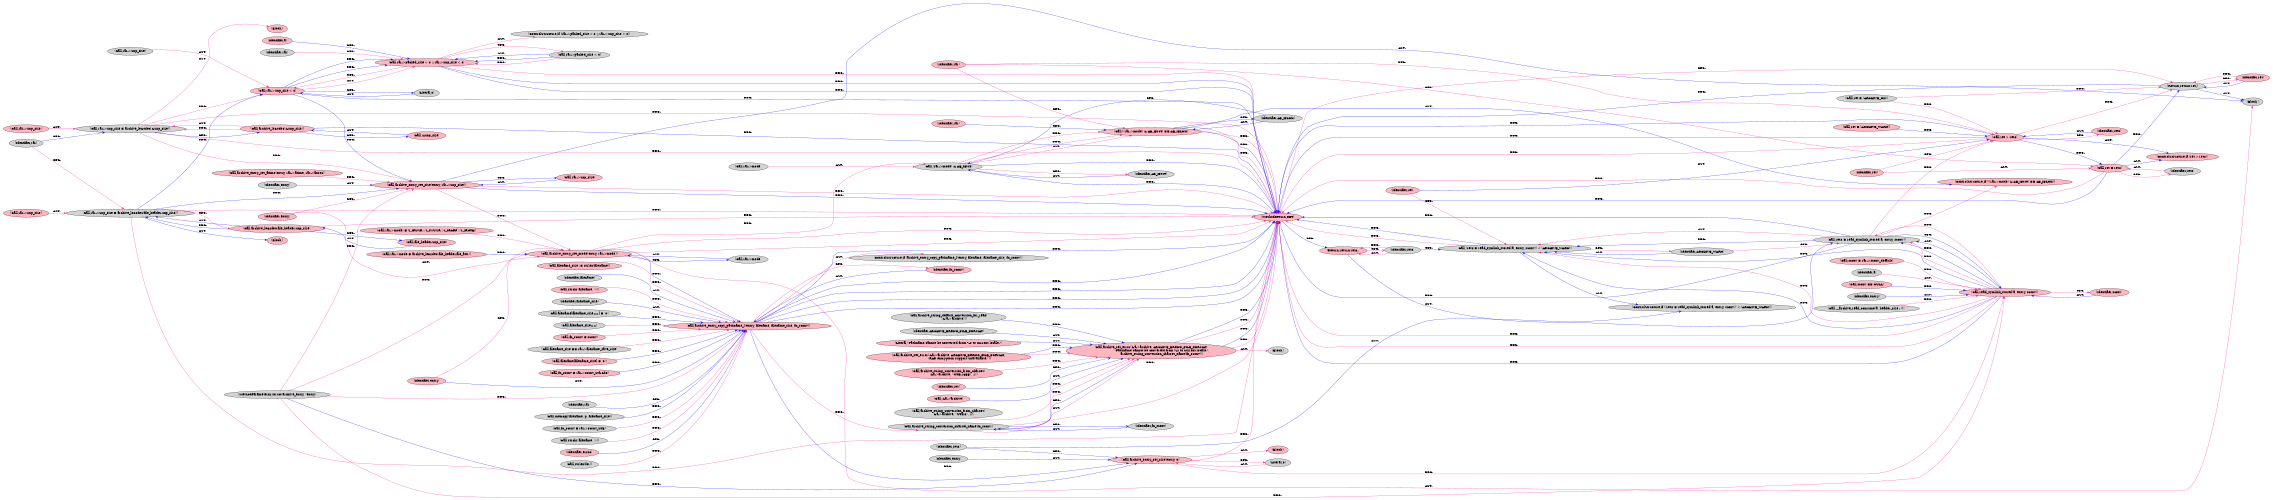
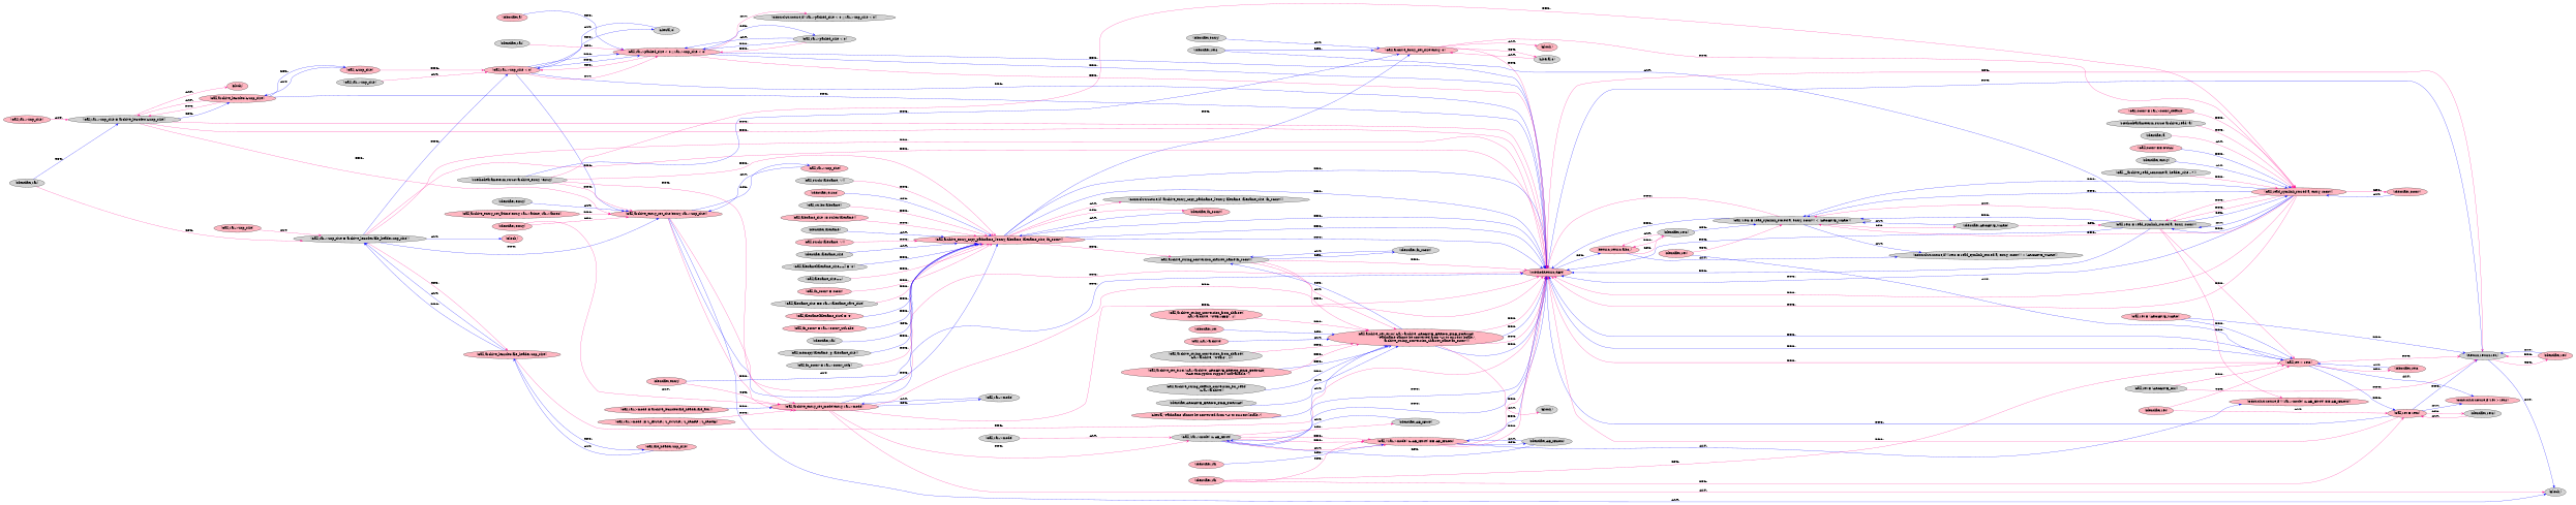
  digraph {
    rankdir=LR
    node [fillcolor=lightpink style=filled]
    edge [arrowhead=vee color=blue]
    n1 [label="(Call,rar->unp_size < 0)"]
    n2 [label="(Call,rar->packed_size < 0 || rar->unp_size < 0)"]
    n3 [label="(Call,archive_entry_set_size(entry, rar->unp_size))"]
    n4 [label="(MethodReturn,RET)"]
    n5 [fillcolor=lightgrey label="(Literal,0)"]
    n6 [fillcolor=lightgrey label="(Call,rar->packed_size < 0)"]
    n7 [fillcolor=lightgrey label="(ControlStructure,if (rar->packed_size < 0 || rar->unp_size < 0))"]
    n8 [label="(Call,archive_entry_set_mode(entry, rar->mode))"]
    n9 [fillcolor=lightgrey label="(Block,)"]
    n10 [label="(Call,rar->unp_size)"]
-   n11 [label="(Return,return ret2;)"]
+   n11 [label="(Return,return file2;)"]
    n12 [fillcolor=lightgrey label="(Return,return ret;)"]
    n13 [fillcolor=lightgrey label="(Call,rar->unp_size = archive_le64dec(&unp_size))"]
    n14 [label="(Call,archive_le64dec(&unp_size))"]
    n15 [label="(Block,)"]
    n16 [label="(Call,&unp_size)"]
    n17 [fillcolor=lightgrey label="(Call,rar->unp_size = archive_le32dec(file_header.unp_size))"]
    n18 [label="(Call,archive_le32dec(file_header.unp_size))"]
    n19 [label="(Block,)"]
    n20 [label="(Call,file_header.unp_size)"]
    n21 [label="(Call,archive_entry_copy_pathname_l(entry, filename, filename_size, fn_sconv))"]
    n22 [fillcolor=lightgrey label="(Call,(rar->mode) & AE_IFMT)"]
    n23 [fillcolor=lightgrey label="(Call,rar->mode)"]
    n24 [fillcolor=lightgrey label="(Call,archive_string_conversion_charset_name(fn_sconv))"]
    n25 [label="(Call,archive_entry_set_size(entry, 0))"]
    n26 [label="(Identifier,fn_sconv)"]
    n27 [fillcolor=lightgrey label="(ControlStructure,if (archive_entry_copy_pathname_l(entry, filename, filename_size, fn_sconv)))"]
    n28 [label="(Call,((rar->mode) & AE_IFMT) == AE_IFLNK)"]
    n29 [fillcolor=lightgrey label="(Identifier,AE_IFMT)"]
    n30 [label="(Call,archive_set_error(&a->archive, ARCHIVE_ERRNO_FILE_FORMAT,\n                      \"Pathname cannot be converted from %s to current locale.\",\n                      archive_string_conversion_charset_name(fn_sconv)))"]
    n31 [fillcolor=lightgrey label="(Identifier,fn_sconv)"]
    n32 [label="(Call,read_symlink_stored(a, entry, sconv))"]
    n33 [fillcolor=lightgrey label="(Literal,0)"]
    n34 [label="(Block,)"]
    n35 [fillcolor=lightgrey label="(Block,)"]
    n36 [fillcolor=lightgrey label="(Call,(ret2 = read_symlink_stored(a, entry, sconv)) < (ARCHIVE_WARN))"]
    n37 [fillcolor=lightgrey label="(Call,ret2 = read_symlink_stored(a, entry, sconv))"]
    n38 [label="(Identifier,sconv)"]
    n39 [fillcolor=lightgrey label="(ControlStructure,if ((ret2 = read_symlink_stored(a, entry, sconv)) < (ARCHIVE_WARN)))"]
    n40 [fillcolor=lightgrey label="(Identifier,ARCHIVE_WARN)"]
    n41 [label="(Call,ret > ret2)"]
    n42 [label="(ControlStructure,if (((rar->mode) & AE_IFMT) == AE_IFLNK))"]
    n43 [fillcolor=lightgrey label="(Identifier,ret2)"]
    n44 [label="(Call,ret = ret2)"]
    n45 [label="(ControlStructure,if (ret > ret2))"]
    n46 [label="(Identifier,ret2)"]
    n47 [fillcolor=lightgrey label="(Identifier,ret2)"]
    n48 [label="(Identifier,ret)"]
    n49 [fillcolor=lightgrey label="(Identifier,AE_IFLNK)"]
    n50 [label="(Call,sconv = rar->sconv_default)"]
    n51 [label="(Call,&a->archive)"]
    n52 [fillcolor=lightgrey label="(Identifier,entry)"]
    n53 [fillcolor=lightgrey label="(Call,rar->unp_size)"]
    n54 [fillcolor=lightgrey label="(Call,memcpy(filename, p, filename_size))"]
    n55 [fillcolor=lightgrey label="(Call,archive_string_conversion_from_charset(\n           &a->archive, \"UTF-8\", 1))"]
    n56 [label="(Identifier,rar)"]
+   n57 [fillcolor=lightgrey label="(MethodParameterIn,struct archive_read *a)"]
    n58 [label="(Call,ret = (ARCHIVE_WARN))"]
    n59 [fillcolor=lightgrey label="(Identifier,a)"]
    n60 [fillcolor=lightgrey label="(Call,fn_sconv = rar->sconv_utf8)"]
    n61 [fillcolor=lightgrey label="(Call,strchr(filename, '\\'))"]
    n62 [label="(Identifier,a)"]
    n63 [label="(Call,rar->unp_size)"]
    n64 [label="(Call,sconv == NULL)"]
    n65 [label="(Identifier,errno)"]
    n66 [fillcolor=lightgrey label="(Call,archive_string_default_conversion_for_read(\n            &(a->archive)))"]
-   n67 [fillcolor=lightgrey label="(Call,strlen(for))"]
+   n67 [fillcolor=lightgrey label="(Call,strlen(filename))"]
    n68 [label="(Call,filename_size != strlen(filename))"]
    n69 [fillcolor=lightgrey label="(Identifier,filename)"]
    n70 [fillcolor=lightgrey label="(Identifier,ARCHIVE_ERRNO_FILE_FORMAT)"]
    n71 [label="(Call,archive_entry_set_atime(entry, rar->atime, rar->ansec))"]
    n72 [label="(Call,strchr(filename, '\\'))"]
    n73 [label="(Literal,\"Pathname cannot be converted from %s to current locale.\")"]
    n74 [label="(Call,rar->mode |= S_IRUSR | S_IWUSR | S_IRGRP | S_IROTH)"]
    n75 [fillcolor=lightgrey label="(Identifier,filename_size)"]
    n76 [fillcolor=lightgrey label="(Call,filename[filename_size++] = '\0')"]
    n77 [fillcolor=lightgrey label="(Identifier,ret2)"]
    n78 [label="(Call,archive_set_error(&a->archive, ARCHIVE_ERRNO_FILE_FORMAT,\n                      \"RAR encryption support unavailable.\"))"]
    n79 [fillcolor=lightgrey label="(MethodParameterIn,struct archive_entry *entry)"]
    n80 [label="(Identifier,rar)"]
    n81 [fillcolor=lightgrey label="(Call,ret = (ARCHIVE_OK))"]
    n82 [fillcolor=lightgrey label="(Identifier,entry)"]
    n83 [fillcolor=lightgrey label="(Call,filename_size++)"]
    n84 [label="(Call,fn_sconv = sconv)"]
    n85 [label="(Identifier,ret)"]
    n86 [label="(Call,archive_string_conversion_from_charset(\n           &a->archive, \"UTF-16BE\", 1))"]
    n87 [label="(Identifier,ret)"]
    n88 [fillcolor=lightgrey label="(Identifier,rar)"]
    n89 [fillcolor=lightgrey label="(Call,filename_size == rar->filename_save_size)"]
    n90 [label="(Call,filename[filename_size] = '\0')"]
    n91 [label="(Identifier,entry)"]
    n92 [label="(Identifier,entry)"]
    n93 [fillcolor=lightgrey label="(Call,__archive_read_consume(a, header_size - 7))"]
    n94 [label="(Identifier,ret)"]
    n95 [label="(Call,rar->unp_size)"]
    n96 [label="(Call,fn_sconv = rar->sconv_utf16be)"]
    n97 [fillcolor=lightgrey label="(Identifier,entry)"]
    n98 [fillcolor=lightgrey label="(Identifier,rar)"]
    n99 [fillcolor=lightgrey label="(Call,rar->mode)"]
    n100 [label="(Call,rar->mode = archive_le32dec(file_header.file_attr))"]
    n101 [fillcolor=lightgrey label="(Identifier,rar)"]
    n1 -> n2 [arrowhead=normal color=deeppink label="AST: "]
    n1 -> n2 [arrowhead=normal label="DDG: "]
    n1 -> n2 [label="DDG: "]
    n1 -> n3 [label="DDG: "]
    n1 -> n4 [label="DDG: "]
    n1 -> n5 [arrowhead=normal label="CFG: "]
    n2 -> n1 [arrowhead=normal color=deeppink label="CFG: "]
    n2 -> n4 [arrowhead=normal label="DDG: "]
    n2 -> n4 [arrowhead=normal label="DDG: "]
    n2 -> n4 [arrowhead=normal color=deeppink label="DDG: "]
-   n2 -> n6 [color=deeppink label="CFG: "]
+   n2 -> n6 [label="CFG: "]
    n2 -> n7 [color=deeppink label="AST: "]
    n3 -> n4 [color=deeppink label="DDG: "]
    n3 -> n4 [label="DDG: "]
    n3 -> n8 [color=deeppink label="DDG: "]
    n3 -> n9 [label="AST: "]
    n3 -> n10 [label="CFG: "]
    n4 -> n11 [arrowhead=normal label="CFG: "]
    n4 -> n12 [color=deeppink label="CFG: "]
    n5 -> n1 [label="AST: "]
    n6 -> n2 [arrowhead=normal label="AST: "]
    n6 -> n2 [label="DDG: "]
    n6 -> n2 [arrowhead=normal color=deeppink label="DDG: "]
    n8 -> n4 [color=deeppink label="DDG: "]
    n8 -> n4 [color=deeppink label="DDG: "]
    n8 -> n9 [arrowhead=normal color=deeppink label="AST: "]
    n8 -> n21 [arrowhead=normal label="DDG: "]
    n8 -> n22 [color=deeppink label="DDG: "]
    n8 -> n23 [arrowhead=normal label="CFG: "]
    n10 -> n3 [arrowhead=normal label="AST: "]
    n11 -> n39 [label="AST: "]
    n11 -> n43 [color=deeppink label="CFG: "]
    n12 -> n4 [arrowhead=normal label="DDG: "]
    n12 -> n9 [arrowhead=normal label="AST: "]
    n12 -> n48 [color=deeppink label="CFG: "]
-   n13 -> n1 [color=deeppink label="DDG: "]
+   n16 -> n1 [color=deeppink label="DDG: "]
    n13 -> n3 [color=deeppink label="DDG: "]
    n13 -> n4 [color=deeppink label="DDG: "]
    n13 -> n4 [arrowhead=normal color=deeppink label="DDG: "]
    n13 -> n14 [arrowhead=normal label="CFG: "]
    n13 -> n15 [color=deeppink label="AST: "]
    n14 -> n4 [arrowhead=normal label="DDG: "]
    n14 -> n13 [arrowhead=normal color=deeppink label="AST: "]
    n14 -> n13 [color=deeppink label="DDG: "]
    n14 -> n16 [label="CFG: "]
    n16 -> n14 [label="AST: "]
    n17 -> n1 [label="DDG: "]
    n17 -> n3 [arrowhead=normal label="DDG: "]
    n17 -> n4 [color=deeppink label="DDG: "]
    n17 -> n4 [color=deeppink label="DDG: "]
    n17 -> n18 [arrowhead=normal color=deeppink label="CFG: "]
    n17 -> n19 [arrowhead=normal label="AST: "]
    n18 -> n4 [arrowhead=normal color=deeppink label="DDG: "]
    n18 -> n17 [label="AST: "]
    n18 -> n17 [arrowhead=normal label="DDG: "]
    n18 -> n20 [arrowhead=normal label="CFG: "]
    n20 -> n18 [label="AST: "]
    n21 -> n4 [arrowhead=normal label="DDG: "]
    n21 -> n4 [label="DDG: "]
    n21 -> n4 [label="DDG: "]
    n21 -> n4 [arrowhead=normal label="DDG: "]
    n21 -> n4 [label="DDG: "]
    n21 -> n24 [color=deeppink label="DDG: "]
    n21 -> n25 [arrowhead=normal label="DDG: "]
    n21 -> n26 [arrowhead=normal color=deeppink label="CFG: "]
    n21 -> n27 [arrowhead=normal color=deeppink label="AST: "]
    n22 -> n4 [label="DDG: "]
    n22 -> n4 [label="DDG: "]
    n22 -> n28 [arrowhead=normal color=deeppink label="AST: "]
    n22 -> n28 [arrowhead=normal color=deeppink label="DDG: "]
    n22 -> n28 [arrowhead=normal color=deeppink label="DDG: "]
    n22 -> n29 [arrowhead=normal color=deeppink label="CFG: "]
    n23 -> n8 [label="AST: "]
    n24 -> n4 [color=deeppink label="DDG: "]
    n24 -> n30 [arrowhead=normal color=deeppink label="AST: "]
    n24 -> n30 [arrowhead=normal color=deeppink label="DDG: "]
    n24 -> n31 [label="CFG: "]
    n25 -> n4 [arrowhead=normal color=deeppink label="DDG: "]
    n25 -> n32 [color=deeppink label="DDG: "]
    n25 -> n33 [arrowhead=normal color=deeppink label="CFG: "]
    n25 -> n34 [color=deeppink label="AST: "]
    n26 -> n21 [label="AST: "]
    n28 -> n4 [arrowhead=normal color=deeppink label="DDG: "]
    n28 -> n4 [arrowhead=normal label="DDG: "]
    n28 -> n4 [color=deeppink label="DDG: "]
    n28 -> n42 [arrowhead=normal label="AST: "]
    n28 -> n49 [label="CFG: "]
    n29 -> n22 [label="AST: "]
    n30 -> n4 [label="DDG: "]
    n30 -> n4 [color=deeppink label="DDG: "]
    n30 -> n4 [arrowhead=normal label="DDG: "]
    n30 -> n4 [color=deeppink label="DDG: "]
    n30 -> n24 [label="CFG: "]
    n30 -> n35 [color=deeppink label="AST: "]
    n31 -> n24 [label="AST: "]
    n32 -> n4 [arrowhead=normal label="DDG: "]
    n32 -> n4 [arrowhead=normal color=deeppink label="DDG: "]
    n32 -> n4 [arrowhead=normal color=deeppink label="DDG: "]
    n32 -> n36 [arrowhead=normal label="DDG: "]
    n32 -> n36 [arrowhead=normal color=deeppink label="DDG: "]
    n32 -> n36 [arrowhead=normal label="DDG: "]
    n32 -> n37 [arrowhead=normal label="AST: "]
    n32 -> n37 [arrowhead=normal label="DDG: "]
    n32 -> n37 [color=deeppink label="DDG: "]
    n32 -> n37 [arrowhead=normal color=deeppink label="DDG: "]
    n32 -> n38 [arrowhead=normal color=deeppink label="CFG: "]
    n33 -> n25 [arrowhead=normal color=deeppink label="AST: "]
    n36 -> n4 [color=deeppink label="DDG: "]
    n36 -> n4 [label="DDG: "]
    n36 -> n39 [label="AST: "]
    n36 -> n40 [arrowhead=normal color=deeppink label="CFG: "]
    n37 -> n4 [arrowhead=normal label="DDG: "]
    n37 -> n4 [arrowhead=normal label="DDG: "]
    n37 -> n32 [arrowhead=normal label="CFG: "]
    n37 -> n36 [arrowhead=normal color=deeppink label="AST: "]
    n37 -> n36 [arrowhead=normal label="DDG: "]
    n37 -> n41 [color=deeppink label="DDG: "]
    n37 -> n42 [color=deeppink label="DDG: "]
    n38 -> n32 [label="AST: "]
    n40 -> n36 [label="AST: "]
    n40 -> n37 [arrowhead=normal color=deeppink label="CFG: "]
    n41 -> n4 [arrowhead=normal label="DDG: "]
    n41 -> n4 [label="DDG: "]
    n41 -> n4 [color=deeppink label="DDG: "]
    n41 -> n12 [color=deeppink label="DDG: "]
    n41 -> n44 [arrowhead=normal label="DDG: "]
    n41 -> n45 [label="AST: "]
    n41 -> n46 [color=deeppink label="CFG: "]
    n43 -> n11 [color=deeppink label="AST: "]
    n43 -> n11 [arrowhead=normal color=deeppink label="DDG: "]
    n43 -> n36 [arrowhead=normal label="CFG: "]
    n44 -> n4 [arrowhead=normal label="DDG: "]
    n44 -> n4 [arrowhead=normal color=deeppink label="DDG: "]
    n44 -> n12 [label="DDG: "]
    n44 -> n45 [arrowhead=normal label="AST: "]
    n44 -> n47 [color=deeppink label="CFG: "]
    n46 -> n41 [arrowhead=normal label="AST: "]
    n47 -> n44 [arrowhead=normal color=deeppink label="AST: "]
    n48 -> n12 [label="AST: "]
    n48 -> n12 [arrowhead=normal color=deeppink label="DDG: "]
    n49 -> n22 [arrowhead=normal label="CFG: "]
    n49 -> n28 [label="AST: "]
    n50 -> n32 [color=deeppink label="DDG: "]
    n51 -> n30 [arrowhead=normal label="AST: "]
    n52 -> n25 [label="AST: "]
    n53 -> n1 [arrowhead=normal color=deeppink label="AST: "]
    n54 -> n21 [arrowhead=normal label="DDG: "]
    n55 -> n30 [arrowhead=normal color=deeppink label="DDG: "]
    n56 -> n28 [arrowhead=normal color=deeppink label="CFG: "]
    n56 -> n41 [color=deeppink label="CFG: "]
    n56 -> n44 [color=deeppink label="CFG: "]
+   n57 -> n32 [color=deeppink label="DDG: "]
+   n58 -> n12 [label="DDG: "]
    n58 -> n41 [label="DDG: "]
    n59 -> n32 [arrowhead=normal color=deeppink label="AST: "]
    n60 -> n21 [color=deeppink label="DDG: "]
    n61 -> n21 [color=deeppink label="DDG: "]
    n62 -> n2 [label="CFG: "]
    n63 -> n13 [arrowhead=normal color=deeppink label="AST: "]
    n64 -> n32 [arrowhead=normal label="DDG: "]
    n65 -> n21 [label="CFG: "]
    n66 -> n30 [arrowhead=normal label="DDG: "]
    n67 -> n21 [color=deeppink label="DDG: "]
    n68 -> n21 [color=deeppink label="DDG: "]
    n69 -> n21 [label="AST: "]
    n70 -> n30 [arrowhead=normal label="AST: "]
    n71 -> n3 [arrowhead=normal color=deeppink label="DDG: "]
    n72 -> n21 [arrowhead=normal color=deeppink label="DDG: "]
    n73 -> n30 [label="AST: "]
    n74 -> n8 [color=deeppink label="DDG: "]
    n75 -> n21 [label="AST: "]
    n76 -> n21 [label="DDG: "]
    n77 -> n25 [label="CFG: "]
    n77 -> n37 [label="AST: "]
    n78 -> n30 [label="DDG: "]
    n78 -> n30 [color=deeppink label="DDG: "]
    n79 -> n3 [color=deeppink label="DDG: "]
    n79 -> n8 [arrowhead=normal color=deeppink label="DDG: "]
    n79 -> n21 [color=deeppink label="DDG: "]
    n79 -> n25 [label="DDG: "]
    n79 -> n32 [color=deeppink label="DDG: "]
    n80 -> n28 [label="CFG: "]
    n81 -> n12 [color=deeppink label="DDG: "]
    n81 -> n41 [color=deeppink label="DDG: "]
    n82 -> n32 [label="AST: "]
    n83 -> n21 [color=deeppink label="DDG: "]
    n84 -> n21 [color=deeppink label="DDG: "]
    n85 -> n41 [arrowhead=normal color=deeppink label="CFG: "]
    n85 -> n44 [color=deeppink label="AST: "]
    n86 -> n30 [color=deeppink label="DDG: "]
    n87 -> n30 [label="CFG: "]
    n88 -> n2 [color=deeppink label="CFG: "]
    n89 -> n21 [color=deeppink label="DDG: "]
    n90 -> n21 [arrowhead=normal label="DDG: "]
    n91 -> n8 [arrowhead=normal color=deeppink label="CFG: "]
    n91 -> n21 [label="AST: "]
    n92 -> n3 [arrowhead=normal color=deeppink label="CFG: "]
    n92 -> n8 [arrowhead=normal color=deeppink label="AST: "]
    n93 -> n32 [color=deeppink label="DDG: "]
    n94 -> n36 [arrowhead=normal color=deeppink label="CFG: "]
    n94 -> n41 [arrowhead=normal label="AST: "]
    n95 -> n17 [color=deeppink label="AST: "]
    n96 -> n21 [label="DDG: "]
    n97 -> n3 [arrowhead=normal label="AST: "]
    n98 -> n13 [label="CFG: "]
    n98 -> n17 [arrowhead=normal color=deeppink label="CFG: "]
    n99 -> n22 [color=deeppink label="AST: "]
    n100 -> n8 [arrowhead=normal label="DDG: "]
    n101 -> n21 [label="CFG: "]
  }
